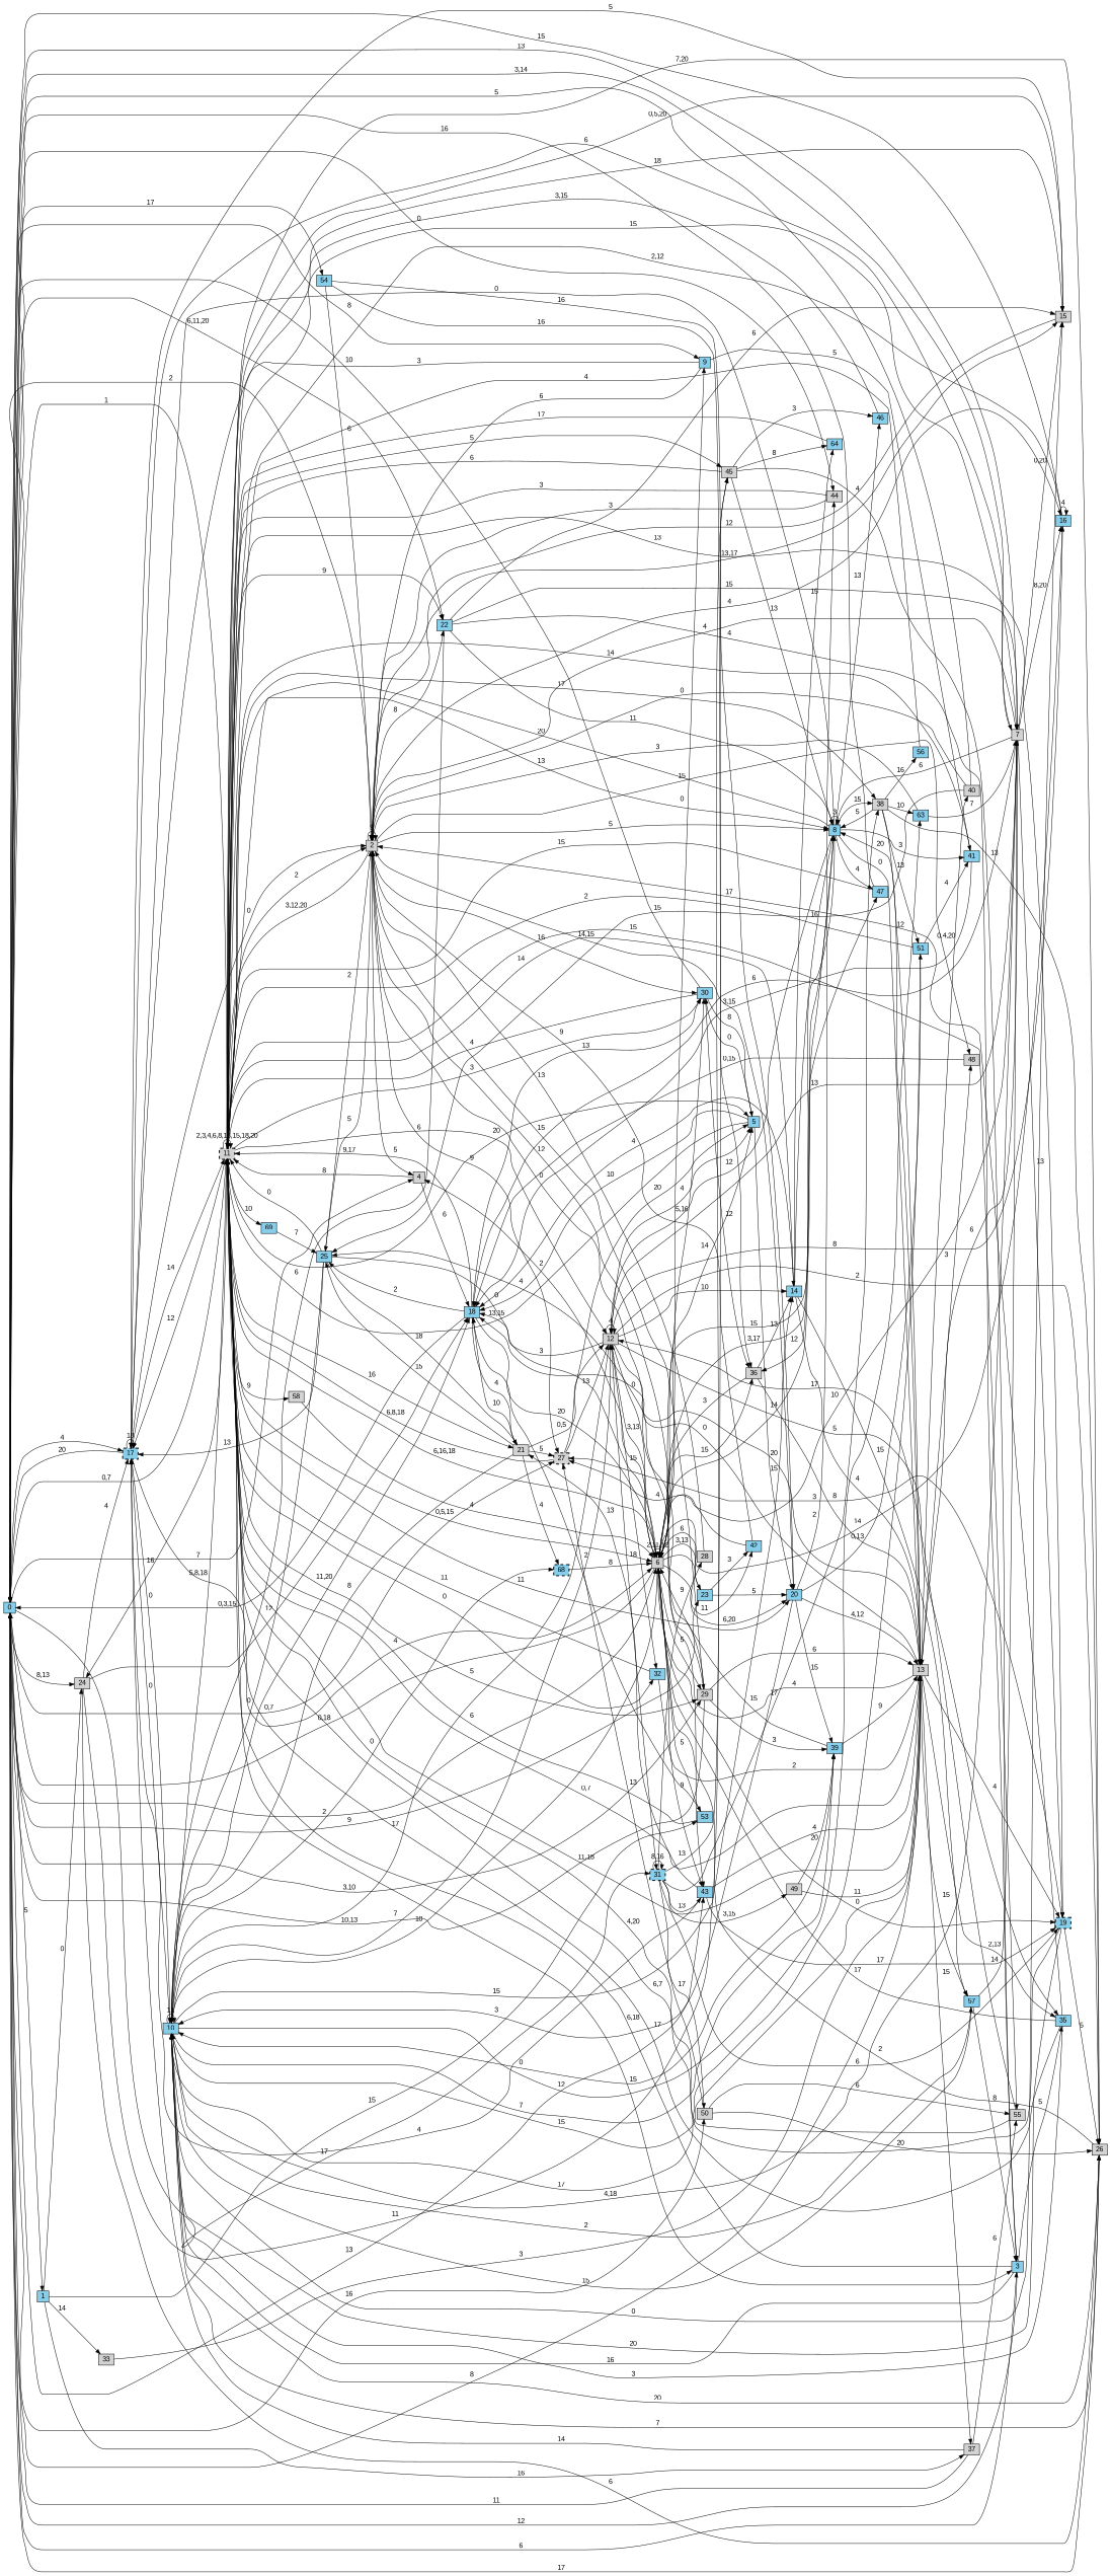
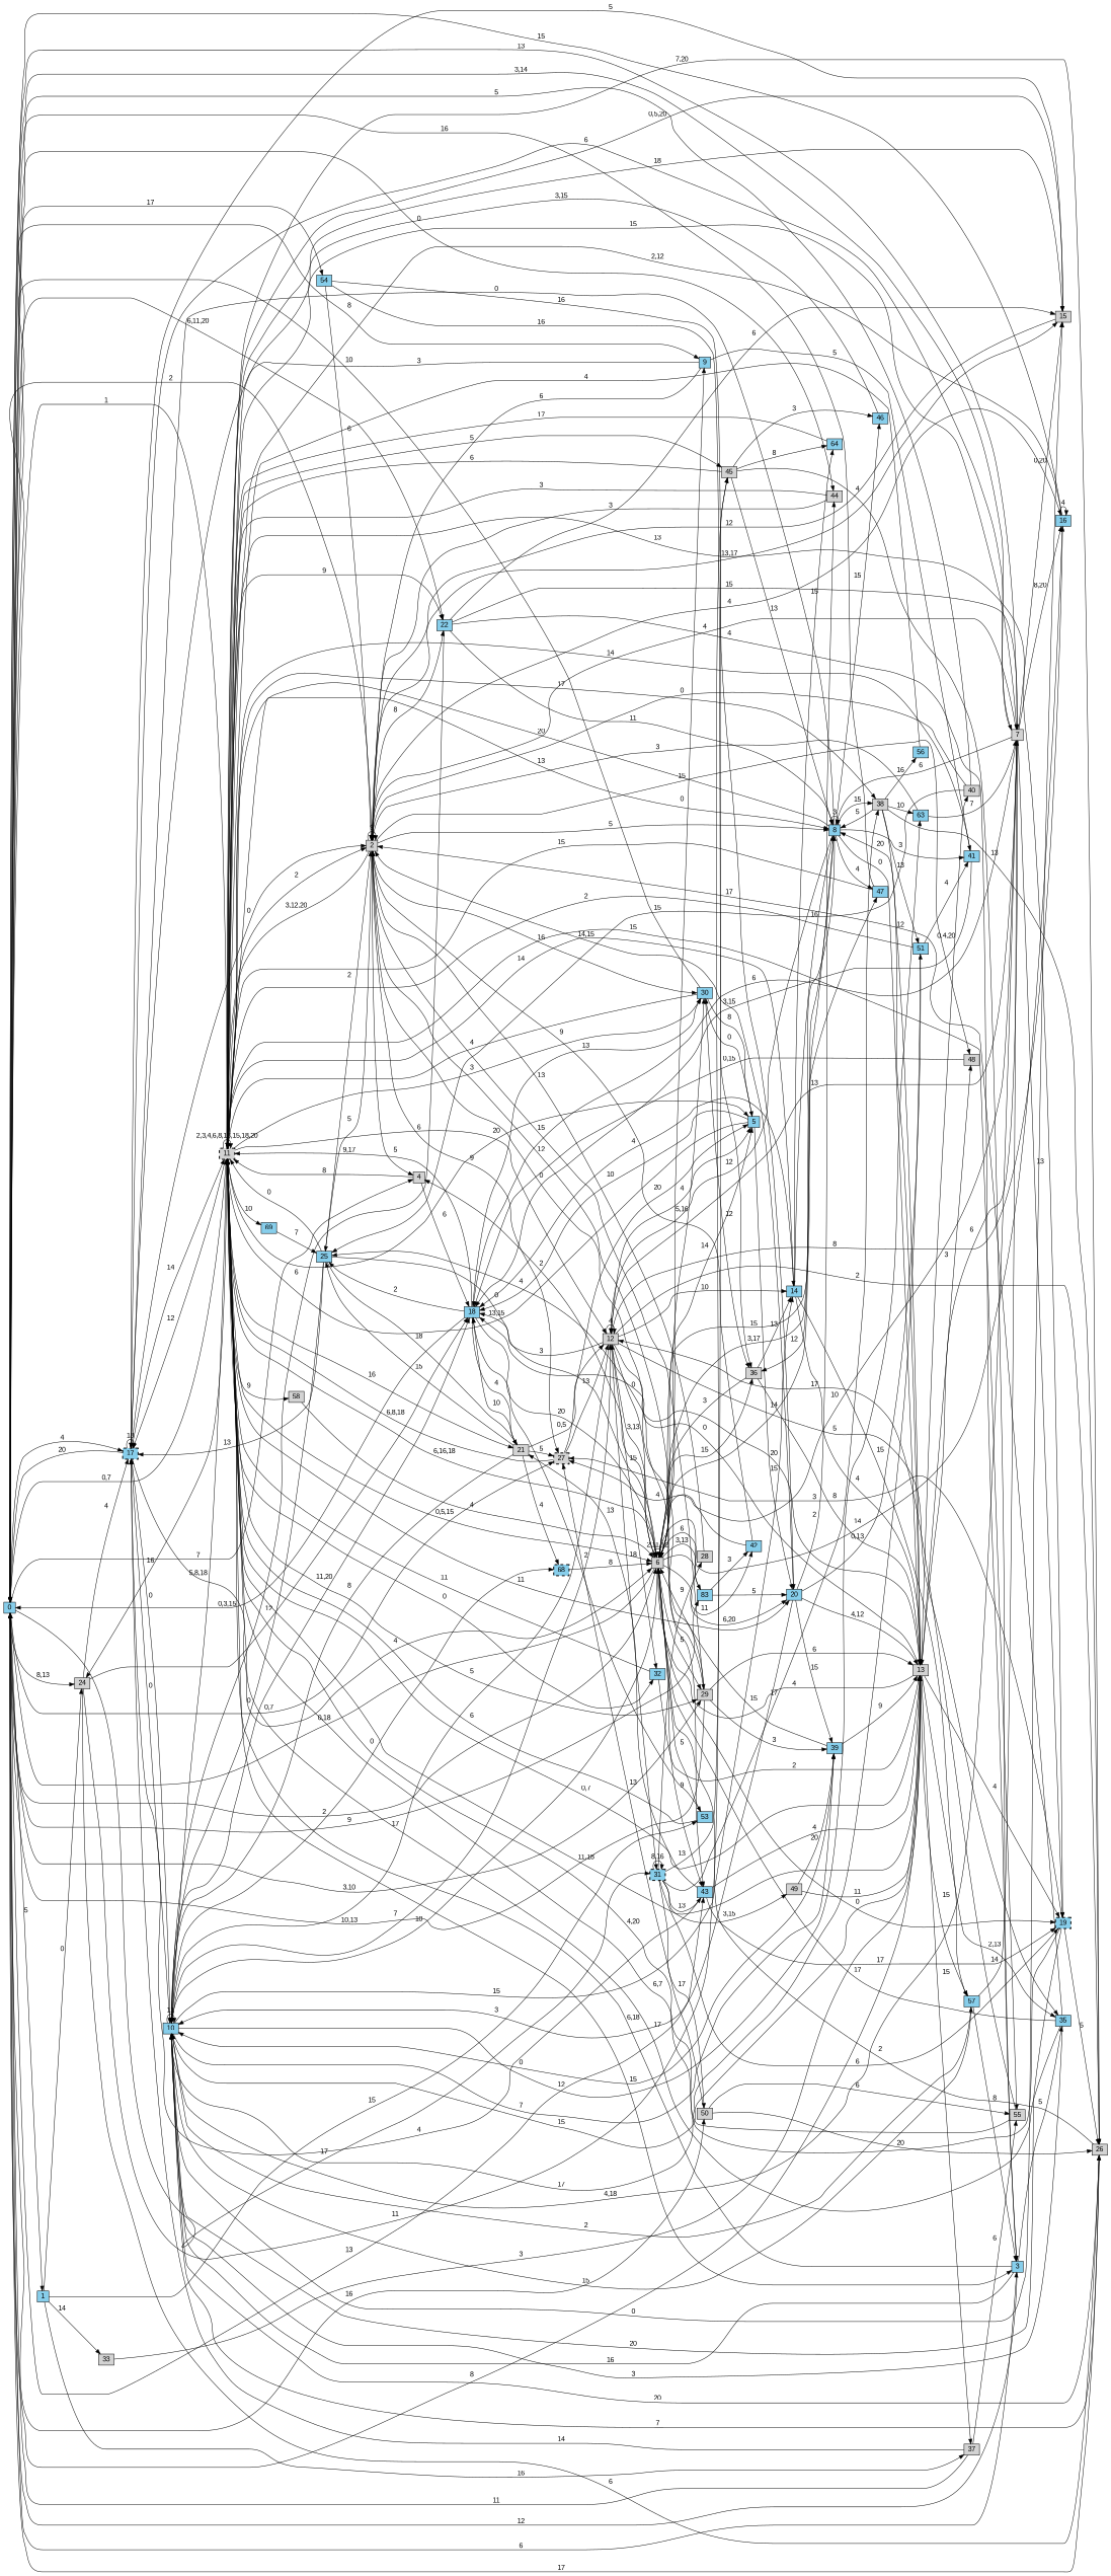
  digraph {
    rankdir=LR
    node [fillcolor=skyblue fontname=Arial shape=box style=filled]
    edge [fontname=Arial]
    n1 [height=0.1 label=0 width=0.1]
    n2 [height=0.1 label=1 width=0.1]
    n3 [fillcolor=lightgrey height=0.1 label=2 width=0.1]
    n4 [height=0.1 label=3 width=0.1]
    n5 [fillcolor=lightgrey height=0.1 label=4 width=0.1]
    n6 [fillcolor=lightgrey height=0.1 label=6 width=0.1]
    n7 [fillcolor=lightgrey height=0.1 label=7 width=0.1]
    n8 [height=0.1 label=9 width=0.1]
    n9 [fillcolor=lightgrey height=0.1 label=11 style="bold,dashed,filled" width=0.1]
    n10 [height=0.1 label=17 style="bold,dashed,filled" width=0.1]
    n11 [height=0.1 label=22 width=0.1]
-   n12 [height=0.1 label=23 width=0.1]
+   n12 [height=0.1 label=83 width=0.1]
    n13 [fillcolor=lightgrey height=0.1 label=24 width=0.1]
    n14 [fillcolor=lightgrey height=0.1 label=27 style="bold,dashed,filled" width=0.1]
    n15 [fillcolor=lightgrey height=0.1 label=29 width=0.1]
    n16 [height=0.1 label=31 style="filled,bold,dashed" width=0.1]
    n17 [height=0.1 label=43 width=0.1]
    n18 [fillcolor=lightgrey height=0.1 label=44 width=0.1]
    n19 [fillcolor=lightgrey height=0.1 label=50 width=0.1]
    n20 [height=0.1 label=54 width=0.1]
    n21 [fillcolor=lightgrey height=0.1 label=33 width=0.1]
    n22 [fillcolor=lightgrey height=0.1 label=37 width=0.1]
    n23 [height=0.1 label=53 width=0.1]
    n24 [height=0.1 label=8 width=0.1]
    n25 [fillcolor=lightgrey height=0.1 label=15 width=0.1]
    n26 [height=0.1 label=16 width=0.1]
    n27 [height=0.1 label=25 width=0.1]
    n28 [height=0.1 label=30 width=0.1]
    n29 [fillcolor=lightgrey height=0.1 label=48 width=0.1]
    n30 [height=0.1 label=10 width=0.1]
    n31 [height=0.1 label=35 width=0.1]
    n32 [height=0.1 label=18 width=0.1]
    n33 [height=0.1 label=5 width=0.1]
    n34 [height=0.1 label=20 width=0.1]
    n35 [fillcolor=lightgrey height=0.1 label=12 width=0.1]
    n36 [height=0.1 label=19 style="bold,dashed,filled" width=0.1]
    n37 [fillcolor=lightgrey height=0.1 label=36 width=0.1]
    n38 [height=0.1 label=42 width=0.1]
    n39 [height=0.1 label=47 width=0.1]
    n40 [fillcolor=lightgrey height=0.1 label=13 width=0.1]
    n41 [height=0.1 label=41 width=0.1]
    n42 [fillcolor=lightgrey height=0.1 label=38 width=0.1]
    n43 [height=0.1 label=14 width=0.1]
    n44 [fillcolor=lightgrey height=0.1 label=21 width=0.1]
    n45 [height=0.1 label=32 width=0.1]
    n46 [fillcolor=lightgrey height=0.1 label=45 width=0.1]
    n47 [fillcolor=lightgrey height=0.1 label=55 width=0.1]
    n48 [fillcolor=lightgrey height=0.1 label=58 width=0.1]
    n49 [height=0.1 label=69 width=0.1]
    n50 [fillcolor=lightgrey height=0.1 label=26 width=0.1]
    n51 [height=0.1 label=39 width=0.1]
    n52 [fillcolor=lightgrey height=0.1 label=28 width=0.1]
    n53 [fillcolor=lightgrey height=0.1 label=49 width=0.1]
    n54 [height=0.1 label=46 width=0.1]
    n55 [height=0.1 label=57 width=0.1]
    n56 [height=0.1 label=63 width=0.1]
    n57 [height=0.1 label=68 style="bold,dashed,filled" width=0.1]
    n58 [height=0.1 label=51 width=0.1]
    n59 [fillcolor=lightgrey height=0.1 label=40 width=0.1]
    n60 [height=0.1 label=56 width=0.1]
    n61 [height=0.1 label=64 width=0.1]
    n1 -> n2 [label=5]
    n1 -> n3 [label=2]
    n1 -> n4 [label=6]
    n1 -> n5 [label=7]
    n1 -> n6 [label=2]
    n1 -> n7 [label="3,14"]
    n1 -> n8 [label=8]
    n1 -> n9 [label="0,7"]
    n1 -> n10 [label=4]
    n1 -> n11 [label="6,11,20"]
    n1 -> n12 [label=9]
    n1 -> n13 [label="8,13"]
    n1 -> n14 [label="0,7"]
    n1 -> n15 [label="3,10"]
    n1 -> n16 [label=17]
    n1 -> n17 [label=13]
    n1 -> n18 [label=0]
    n1 -> n19 [label=16]
    n1 -> n20 [label=17]
    n2 -> n13 [label=0]
    n2 -> n21 [label=14]
    n2 -> n22 [label=16]
    n2 -> n23 [label=15]
    n3 -> n3 [label=9]
    n3 -> n5 [label=5]
    n3 -> n9 [label="3,12,20"]
    n3 -> n11 [label=8]
    n3 -> n14 [label=9]
    n3 -> n15 [label=15]
    n3 -> n17 [label=0]
    n3 -> n24 [label=5]
    n3 -> n25 [label="13,17"]
    n3 -> n26 [label=4]
    n3 -> n27 [label=5]
    n3 -> n28 [label=16]
    n3 -> n29 [label=15]
    n4 -> n1 [label=12]
    n4 -> n9 [label="6,18"]
    n4 -> n30 [label=16]
    n4 -> n31 [label=5]
    n5 -> n9 [label=8]
    n5 -> n32 [label=6]
    n6 -> n1 [label="0,18"]
    n6 -> n5 [label=2]
    n6 -> n6 [label="2,11,12"]
    n6 -> n8 [label=0]
    n6 -> n9 [label="6,16,18"]
    n6 -> n12 [label="3,13"]
    n6 -> n15 [label=5]
    n6 -> n17 [label=9]
    n6 -> n23 [label=5]
    n6 -> n24 [label=15]
    n6 -> n28 [label="5,16"]
    n6 -> n30 [label=10]
    n6 -> n33 [label=14]
    n6 -> n34 [label="6,20"]
    n6 -> n35 [label="3,13"]
    n6 -> n36 [label=0]
    n6 -> n37 [label=15]
    n6 -> n38 [label=11]
    n6 -> n39 [label=14]
    n7 -> n1 [label=13]
    n7 -> n3 [label=4]
    n7 -> n6 [label=10]
    n7 -> n10 [label=6]
    n7 -> n24 [label=6]
    n7 -> n25 [label="0,20"]
    n7 -> n26 [label="8,20"]
    n7 -> n30 [label="4,18"]
    n7 -> n32 [label=6]
    n7 -> n35 [label=13]
    n7 -> n36 [label=13]
    n7 -> n40 [label=6]
    n8 -> n3 [label=6]
    n8 -> n10 [label=3]
    n8 -> n41 [label=5]
    n9 -> n1 [label=1]
    n9 -> n3 [label=2]
    n9 -> n4 [label=15]
    n9 -> n6 [label="0,5,15"]
    n9 -> n7 [label=15]
    n9 -> n9 [label="2,3,4,6,8,13,15,18,20"]
    n9 -> n10 [label=12]
    n9 -> n11 [label=9]
    n9 -> n13 [label=16]
    n9 -> n15 [label=5]
    n9 -> n24 [label=13]
    n9 -> n25 [label=18]
    n9 -> n28 [label=3]
    n9 -> n33 [label=20]
    n9 -> n34 [label=11]
    n9 -> n35 [label=6]
    n9 -> n36 [label=13]
    n9 -> n40 [label="0,7"]
    n9 -> n42 [label=17]
    n9 -> n43 [label=14]
    n9 -> n44 [label=16]
    n9 -> n45 [label=0]
    n9 -> n46 [label=5]
    n9 -> n47 [label=15]
    n9 -> n48 [label=9]
    n9 -> n49 [label=10]
    n10 -> n1 [label=20]
    n10 -> n3 [label=0]
    n10 -> n6 [label=4]
    n10 -> n9 [label=14]
    n10 -> n10 [label=18]
    n10 -> n25 [label=5]
    n10 -> n30 [label=0]
    n11 -> n4 [label=4]
    n11 -> n7 [label=15]
    n11 -> n24 [label=11]
    n11 -> n25 [label=6]
    n11 -> n30 [label=6]
    n12 -> n6 [label=6]
    n12 -> n34 [label=5]
    n12 -> n38 [label=3]
    n13 -> n10 [label=4]
    n13 -> n32 [label=12]
    n13 -> n46 [label=11]
    n13 -> n50 [label=6]
    n14 -> n9 [label="6,8,18"]
    n14 -> n33 [label=20]
    n14 -> n35 [label=13]
    n15 -> n1 [label="10,13"]
    n15 -> n3 [label=12]
    n15 -> n27 [label=4]
    n15 -> n40 [label=6]
    n15 -> n51 [label=3]
    n16 -> n16 [label="8,16"]
    n16 -> n17 [label=13]
    n16 -> n19 [label=17]
    n16 -> n36 [label=6]
    n16 -> n42 [label=17]
    n16 -> n46 [label=13]
    n16 -> n52 [label=9]
    n16 -> n53 [label="3,15"]
    n17 -> n10 [label=4]
    n17 -> n36 [label=17]
    n17 -> n40 [label=4]
    n17 -> n44 [label=13]
    n18 -> n3 [label=3]
    n18 -> n9 [label=3]
    n19 -> n14 [label=13]
    n19 -> n47 [label=6]
    n19 -> n50 [label=20]
    n20 -> n3 [label=6]
    n20 -> n34 [label=16]
    n20 -> n37 [label=16]
    n21 -> n40 [label=3]
    n22 -> n1 [label=11]
    n22 -> n10 [label=14]
    n22 -> n47 [label=6]
    n23 -> n9 [label=6]
    n23 -> n32 [label=2]
    n24 -> n6 [label="3,17"]
    n24 -> n9 [label=20]
    n24 -> n10 [label=0]
    n24 -> n24 [label=3]
    n24 -> n35 [label=12]
    n24 -> n37 [label=12]
    n24 -> n39 [label=4]
    n24 -> n40 [label=0]
    n24 -> n41 [label=3]
    n24 -> n42 [label=15]
-   n24 -> n54 [label=13]
+   n24 -> n54 [label=15]
    n25 -> n3 [label=12]
    n25 -> n9 [label="0,5,20"]
    n26 -> n1 [label=15]
    n26 -> n6 [label=14]
    n26 -> n9 [label="2,12"]
    n26 -> n26 [label=4]
    n27 -> n3 [label=2]
    n27 -> n6 [label=0]
    n27 -> n9 [label=0]
    n27 -> n10 [label=13]
    n27 -> n30 [label=0]
    n27 -> n44 [label=18]
    n28 -> n1 [label=10]
    n28 -> n9 [label=4]
    n28 -> n33 [label=8]
    n28 -> n37 [label=12]
    n29 -> n32 [label="0,15"]
    n30 -> n9 [label="5,8,18"]
    n30 -> n10 [label=0]
    n30 -> n25 [label=0]
    n30 -> n30 [label=11]
    n30 -> n32 [label="11,20"]
    n30 -> n35 [label=7]
    n30 -> n43 [label=15]
    n30 -> n50 [label=7]
    n30 -> n51 [label=7]
    n30 -> n55 [label=15]
    n30 -> n56 [label=12]
    n30 -> n57 [label=0]
    n31 -> n3 [label=17]
    n31 -> n6 [label=17]
    n31 -> n9 [label=17]
    n31 -> n30 [label=3]
    n32 -> n1 [label="0,3,15"]
    n32 -> n6 [label=20]
    n32 -> n9 [label="9,17"]
    n32 -> n27 [label=2]
    n32 -> n28 [label=13]
    n32 -> n44 [label=4]
    n33 -> n9 [label="13,15"]
    n33 -> n28 [label=0]
    n33 -> n32 [label=10]
    n33 -> n34 [label=15]
    n34 -> n3 [label="14,15"]
    n34 -> n18 [label=2]
    n34 -> n30 [label=3]
    n34 -> n40 [label="4,12"]
    n34 -> n51 [label=15]
    n34 -> n58 [label="0,13"]
    n35 -> n6 [label=0]
    n35 -> n16 [label=18]
    n35 -> n26 [label=8]
    n35 -> n30 [label=17]
    n35 -> n31 [label=5]
    n35 -> n32 [label=3]
    n35 -> n33 [label=4]
    n35 -> n35 [label=4]
    n35 -> n40 [label=20]
    n35 -> n43 [label=10]
    n35 -> n45 [label=15]
    n35 -> n50 [label=2]
    n36 -> n9 [label="6,7"]
    n36 -> n14 [label=3]
    n36 -> n30 [label=20]
    n36 -> n50 [label=5]
    n37 -> n6 [label=3]
    n37 -> n40 [label=8]
    n37 -> n43 [label=13]
    n38 -> n3 [label=9]
    n38 -> n14 [label=4]
    n39 -> n1 [label=16]
    n39 -> n9 [label=15]
    n40 -> n1 [label=8]
    n40 -> n6 [label=4]
    n40 -> n9 [label="11,18"]
    n40 -> n22 [label=15]
    n40 -> n24 [label=20]
    n40 -> n29 [label=3]
    n40 -> n30 [label=17]
    n40 -> n31 [label="2,13"]
    n40 -> n32 [label=0]
    n40 -> n36 [label=4]
    n40 -> n55 [label=15]
    n40 -> n59 [label="0,4,20"]
    n41 -> n9 [label=14]
    n41 -> n32 [label="3,15"]
    n42 -> n24 [label=5]
    n42 -> n40 [label=12]
    n42 -> n50 [label=13]
    n42 -> n56 [label=10]
    n42 -> n58 [label=13]
    n42 -> n60 [label=16]
    n43 -> n24 [label=16]
    n43 -> n32 [label=4]
    n43 -> n40 [label=4]
    n43 -> n55 [label=15]
    n43 -> n61 [label=15]
    n44 -> n14 [label=5]
    n44 -> n27 [label=15]
    n44 -> n30 [label=8]
    n44 -> n32 [label=10]
    n44 -> n35 [label="0,5"]
    n44 -> n57 [label=4]
    n45 -> n9 [label=11]
    n45 -> n40 [label=2]
    n46 -> n4 [label=4]
    n46 -> n9 [label=6]
    n46 -> n24 [label=13]
    n46 -> n54 [label=3]
    n46 -> n61 [label=8]
    n47 -> n9 [label="4,20"]
    n47 -> n35 [label=17]
    n48 -> n6 [label=4]
    n49 -> n27 [label=7]
    n50 -> n1 [label=17]
    n50 -> n6 [label=2]
    n50 -> n9 [label="7,20"]
    n50 -> n30 [label=20]
    n51 -> n6 [label=15]
    n51 -> n30 [label=0]
    n51 -> n40 [label=9]
    n52 -> n3 [label=13]
    n53 -> n40 [label=11]
    n53 -> n51 [label=20]
    n54 -> n9 [label="3,15"]
    n55 -> n4 [label=8]
    n55 -> n7 [label=14]
    n55 -> n30 [label=2]
    n56 -> n3 [label=3]
    n56 -> n7 [label=7]
    n57 -> n6 [label=8]
    n58 -> n9 [label=2]
    n58 -> n30 [label=15]
    n58 -> n41 [label=4]
    n59 -> n1 [label=5]
    n59 -> n3 [label=0]
    n59 -> n27 [label=15]
    n60 -> n9 [label=4]
    n61 -> n9 [label=17]
  }
